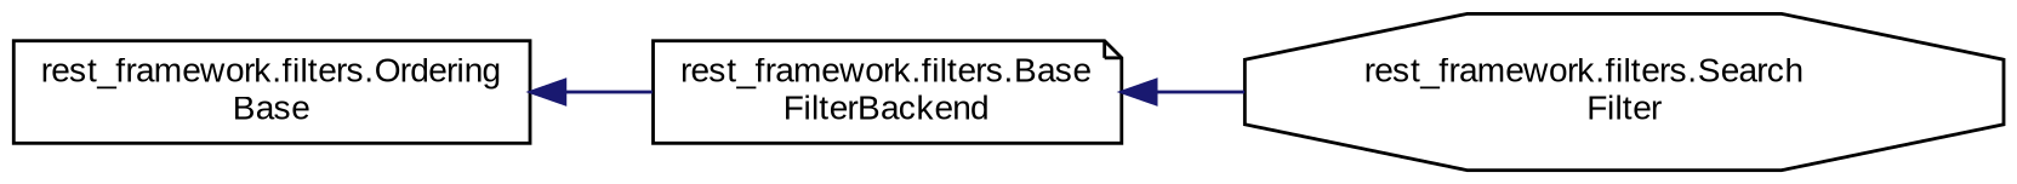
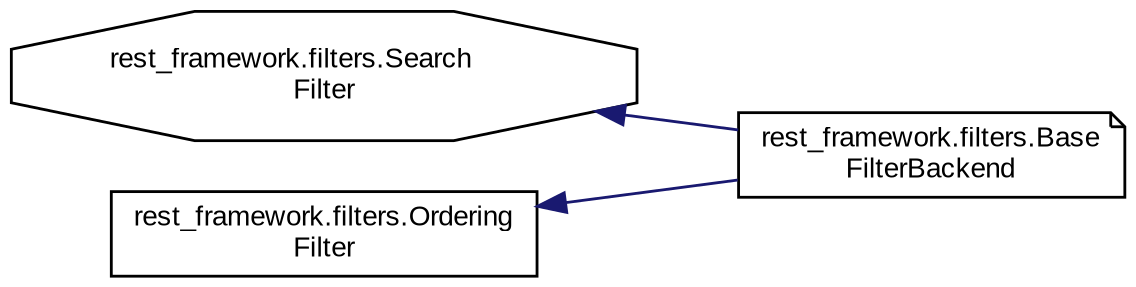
  digraph {
    fontname="Liberation Sans"
    rankdir=LR
    node [color=black fillcolor=white fontname="Liberation Sans" fontsize=10 style=filled]
    edge [color=midnightblue dir=back fontname="Liberation Sans" fontsize=10 labelfontname=Helvetica labelfontsize=10 style=solid]
    n1 [height=0.2 label="rest_framework.filters.Base\lFilterBackend" shape=note width=0.4]
    n2 [height=0.2 label="rest_framework.filters.Search\lFilter" shape=octagon width=0.4]
-   n3 [height=0.2 label="rest_framework.filters.Ordering\lBase" shape=box width=0.4]
-   n1 -> n2
+   n3 [height=0.2 label="rest_framework.filters.Ordering\lFilter" shape=box width=0.4]
+   n2 -> n1
    n3 -> n1
  }
